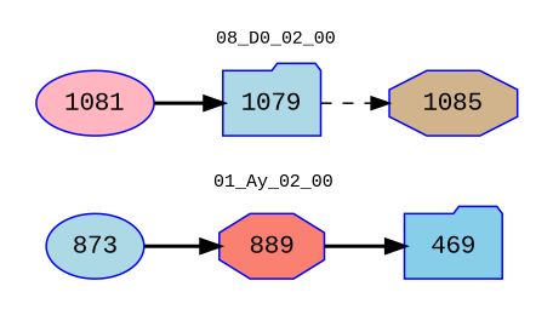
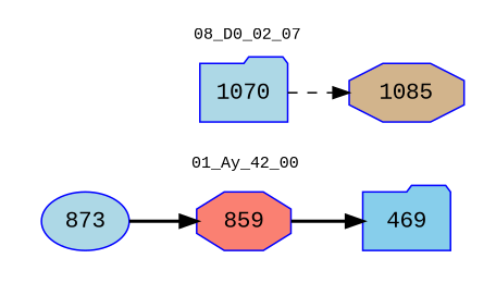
  digraph {
    fontname="Liberation Mono"
    rankdir=LR
    node [color=blue fillcolor=lightblue fontname="Liberation Mono" shape=ellipse style=filled]
    edge [color=black fontname="Liberation Mono" style=bold]
    n1 [label=873]
-   n2 [fillcolor=salmon label=889 shape=octagon]
+   n2 [fillcolor=salmon label=859 shape=octagon]
    n3 [fillcolor=skyblue label=469 shape=folder]
-   n4 [fillcolor=lightpink label=1081]
-   n5 [label=1079 shape=folder]
+   n5 [label=1070 shape=folder]
    n6 [fillcolor=tan label=1085 shape=octagon]
    subgraph cluster_1 {
      color=white
      fontsize=10
-     label="01_Ay_02_00"
+     label="01_Ay_42_00"
      n1
      n2
      n3
    }
    subgraph cluster_2 {
      color=white
      fontsize=10
-     label="08_D0_02_00"
-     n4
+     label="08_D0_02_07"
      n5
      n6
    }
    n1 -> n2
    n2 -> n3
-   n4 -> n5
    n5 -> n6 [style=dashed]
  }
